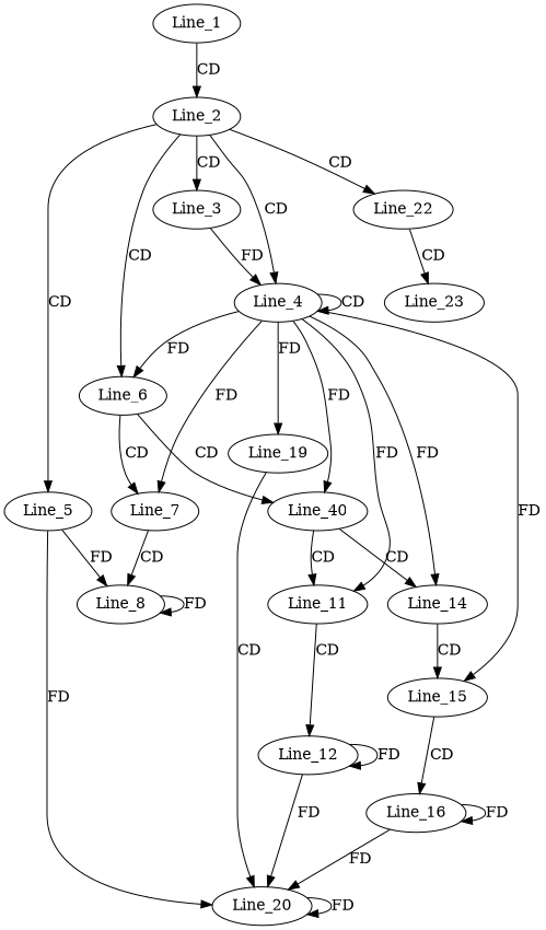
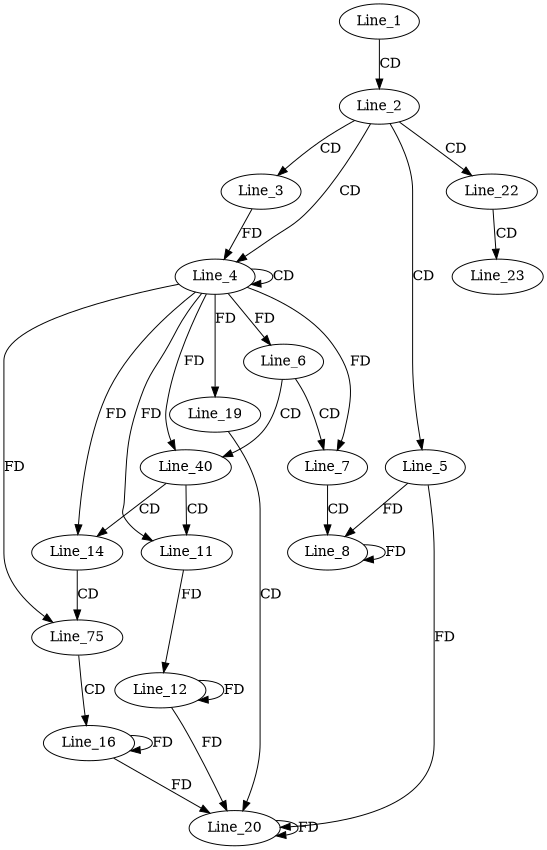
  digraph {
    Line_1
    Line_2
    Line_3
    Line_4
    Line_5
    Line_6
    Line_22
    Line_19
    Line_7
    n10 [label=Line_40]
    Line_11
    Line_14
-   Line_15
+   Line_15 [label=Line_75]
    Line_8
    Line_20
    Line_23
    Line_12
    Line_16
    Line_1 -> Line_2 [label=CD]
    Line_2 -> Line_3 [label=CD]
    Line_2 -> Line_4 [label=CD]
    Line_2 -> Line_5 [label=CD]
-   Line_2 -> Line_6 [label=CD]
    Line_2 -> Line_22 [label=CD]
    Line_3 -> Line_4 [label=FD]
    Line_4 -> Line_4 [label=CD]
    Line_4 -> Line_6 [label=FD]
    Line_4 -> Line_19 [label=FD]
    Line_4 -> Line_7 [label=FD]
    Line_4 -> n10 [label=FD]
    Line_4 -> Line_11 [label=FD]
    Line_4 -> Line_14 [label=FD]
    Line_4 -> Line_15 [label=FD]
    Line_5 -> Line_8 [label=FD]
    Line_5 -> Line_20 [label=FD]
    Line_6 -> Line_7 [label=CD]
    Line_6 -> n10 [label=CD]
    Line_22 -> Line_23 [label=CD]
    Line_19 -> Line_20 [label=CD]
    Line_7 -> Line_8 [label=CD]
    n10 -> Line_11 [label=CD]
    n10 -> Line_14 [label=CD]
-   Line_11 -> Line_12 [label=CD]
+   Line_11 -> Line_12 [label=FD]
    Line_14 -> Line_15 [label=CD]
    Line_15 -> Line_16 [label=CD]
    Line_8 -> Line_8 [label=FD]
    Line_20 -> Line_20 [label=FD]
    Line_12 -> Line_20 [label=FD]
    Line_12 -> Line_12 [label=FD]
    Line_16 -> Line_20 [label=FD]
    Line_16 -> Line_16 [label=FD]
  }
